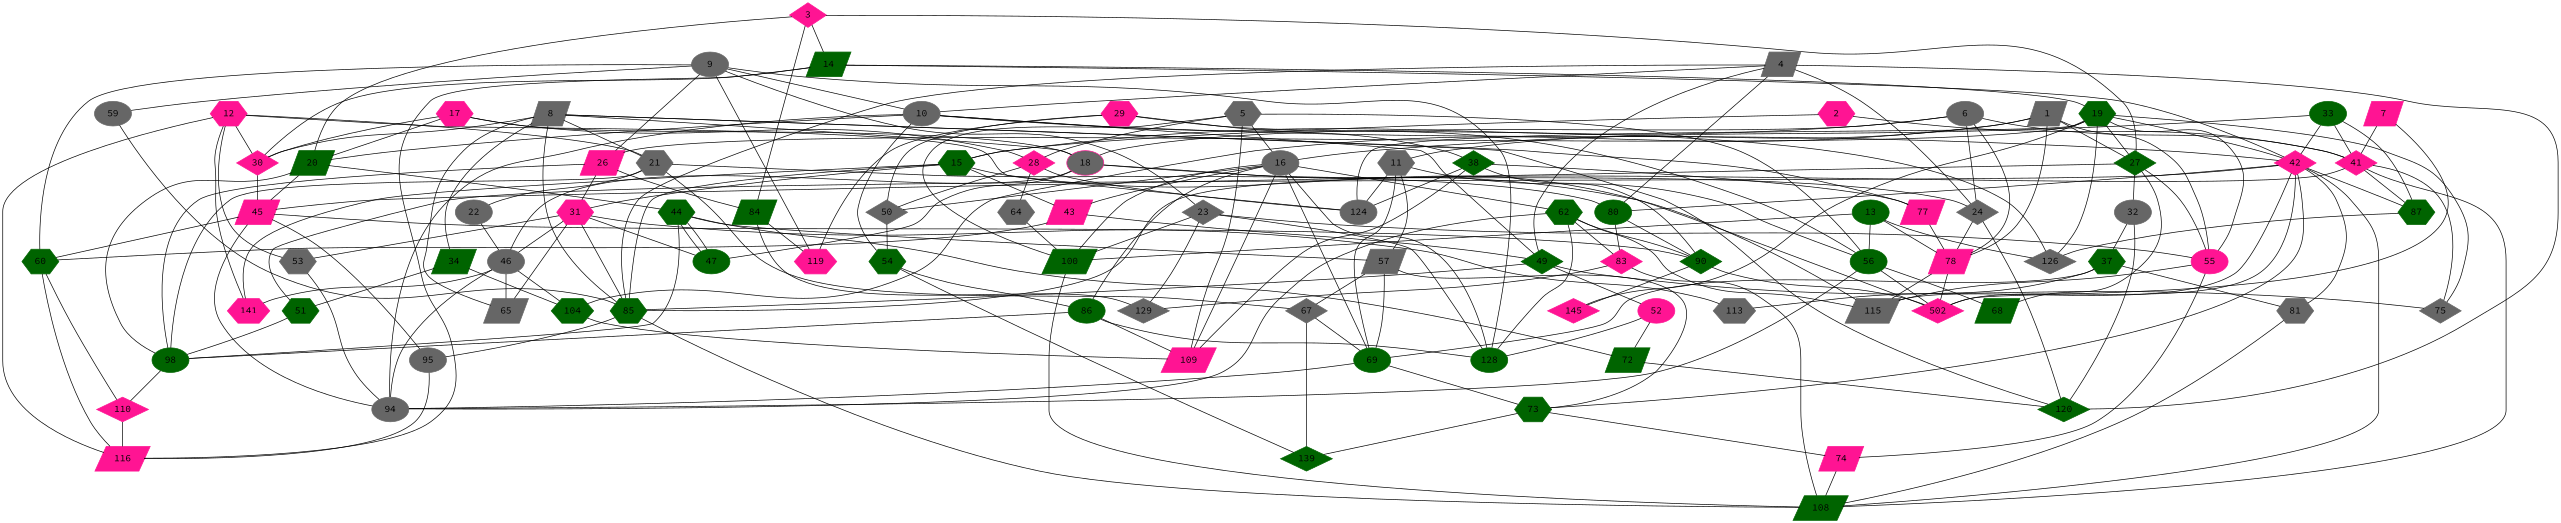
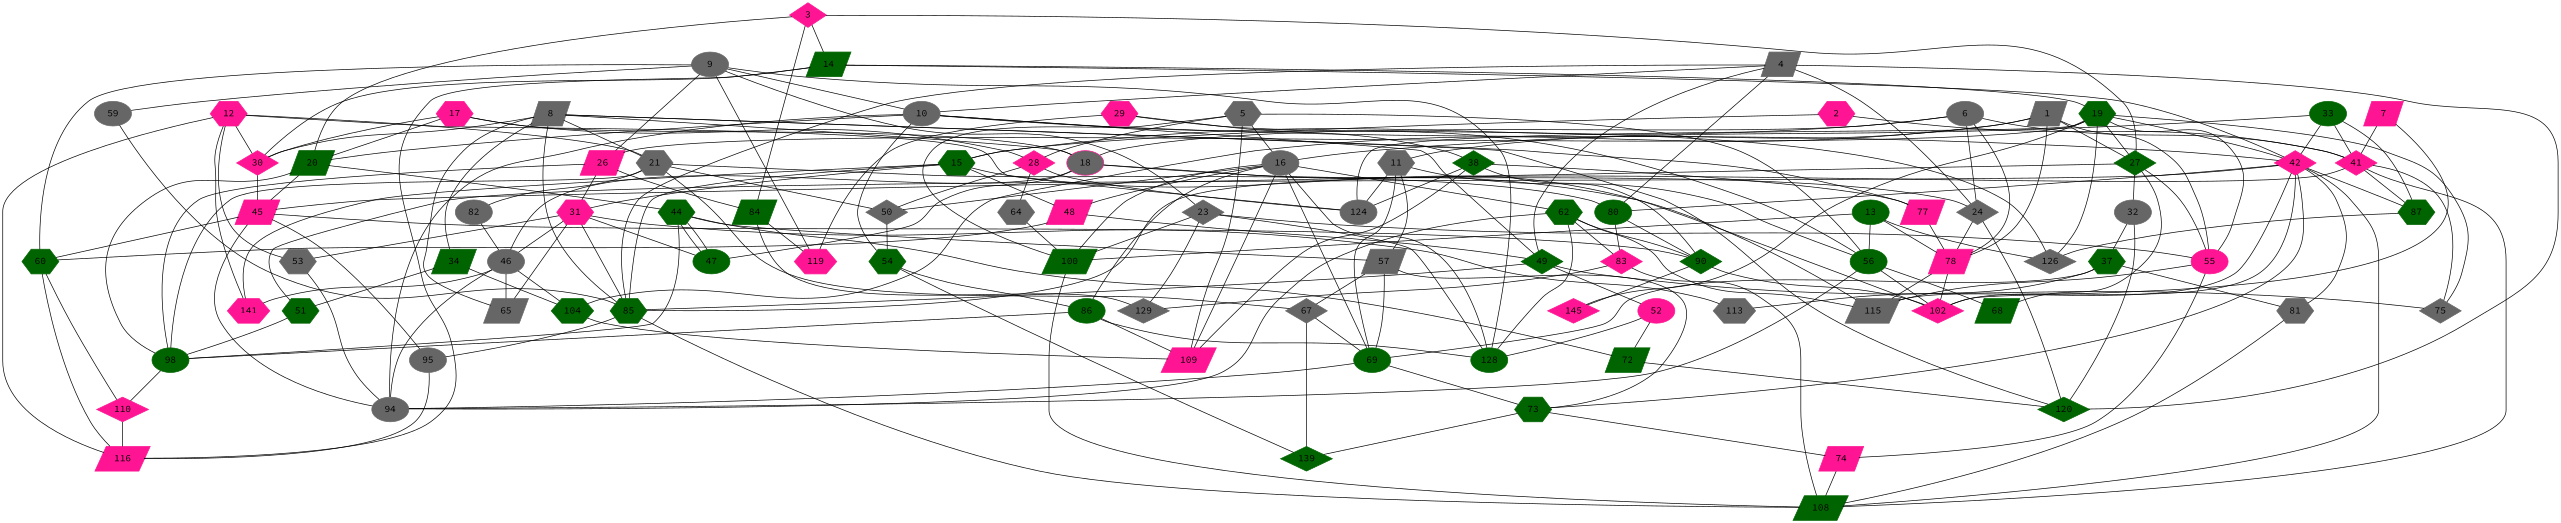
  graph {
    fontname="Source Code Pro"
    node [color=darkgreen fontname="Source Code Pro" shape=hexagon style=filled]
    edge [fontname="Source Code Pro"]
    1 [color=gray40 shape=parallelogram super="+71"]
    11 [color=gray40 super="+97"]
    27 [shape=diamond super="+76"]
    55 [color=deeppink shape=ellipse super="+96"]
    78 [color=deeppink shape=parallelogram super="+138"]
    104
    56 [shape=ellipse super="+127"]
    57 [color=gray40 shape=parallelogram super="+101"]
    69 [shape=ellipse super="+121"]
    124 [color=gray40 shape=ellipse]
    45 [color=deeppink shape=parallelogram super="+92"]
    32 [color=gray40 shape=ellipse]
    68 [shape=parallelogram]
    115 [color=gray40 shape=parallelogram]
    74 [color=deeppink shape=parallelogram]
-   102 [color=deeppink shape=diamond super="+132" label=502]
+   102 [color=deeppink shape=diamond super="+132"]
    109 [color=deeppink shape=parallelogram]
    15 [super="+39"]
    85 [super="+117"]
    141 [color=deeppink]
    31 [color=deeppink super="+123"]
-   48 [color=deeppink shape=parallelogram label=43]
+   48 [color=deeppink shape=parallelogram]
    2 [color=deeppink]
    41 [color=deeppink shape=diamond super="+122"]
    75 [color=gray40 shape=diamond]
    87 [super="+106"]
    108 [shape=parallelogram super="+135"]
    14 [shape=parallelogram super="+134"]
    30 [color=deeppink shape=diamond super="+131"]
    42 [color=deeppink shape=diamond super="+61"]
    116 [color=deeppink shape=parallelogram]
    19 [super="+63"]
    3 [color=deeppink shape=diamond]
    20 [shape=parallelogram super="+111"]
    84 [shape=parallelogram super="+140"]
    44
    98 [shape=ellipse super="+118"]
    119 [color=deeppink]
    129 [color=gray40 shape=diamond]
    4 [color=gray40 shape=parallelogram super="+99"]
    10 [color=gray40 shape=ellipse super="+133"]
    24 [color=gray40 shape=diamond super="+143"]
    49 [shape=diamond super="+82"]
    80 [shape=ellipse super="+88"]
    120 [shape=diamond super="+144"]
    54
    94 [color=gray40 shape=ellipse super="+107"]
    52 [color=deeppink shape=ellipse]
    90 [shape=diamond]
    83 [color=deeppink shape=diamond super="+125"]
    95 [color=gray40 shape=ellipse]
    5 [color=gray40 super="+91"]
    28 [color=deeppink shape=diamond super="+66"]
    n54 [color=gray40 label=16 shape=ellipse super="+79"]
    100 [shape=parallelogram]
    50 [color=gray40 shape=diamond]
    64 [color=gray40]
    128 [shape=ellipse super="+137"]
    62 [super="+142"]
    86 [shape=ellipse super="+93"]
    6 [color=gray40 shape=ellipse]
    18 [color=deeppink fillcolor=gray40 shape=ellipse]
    46 [color=gray40 shape=ellipse super="+103"]
    47 [shape=ellipse]
    7 [color=deeppink shape=parallelogram]
    8 [color=gray40 shape=parallelogram super="+70"]
    21 [color=gray40 super="+114"]
    34 [shape=parallelogram]
    65 [color=gray40 shape=parallelogram]
    77 [color=deeppink shape=parallelogram]
-   22 [color=gray40 shape=ellipse]
+   22 [color=gray40 shape=ellipse label=82]
    67 [color=gray40 shape=diamond super="+105"]
    51
    9 [color=gray40 shape=ellipse super="+16"]
    23 [color=gray40 shape=diamond super="+25"]
    26 [color=deeppink shape=parallelogram super="+58"]
    59 [color=gray40 shape=ellipse]
    60 [super="+112"]
    110 [color=deeppink shape=diamond]
    81 [color=gray40]
    73 [super="+130"]
    139 [shape=diamond]
    12 [color=deeppink super="+35"]
    53 [color=gray40]
    13 [shape=ellipse super="+136"]
    126 [color=gray40 shape=diamond]
    145 [color=deeppink shape=diamond]
    113 [color=gray40]
    17 [color=deeppink]
    72 [shape=parallelogram]
    37 [super="+89"]
    38 [shape=diamond super="+40"]
    29 [color=deeppink]
    33 [shape=ellipse super="+43"]
    1 -- 11
    1 -- 27
    1 -- 55
    1 -- 78 [weight=2]
    1 -- 104
    11 -- 56
    11 -- 57
    11 -- 69
    11 -- 124
    27 -- 55
    27 -- 45
    27 -- 32
    27 -- 68
    55 -- 115
    55 -- 74
    78 -- 115
    78 -- 102
    104 -- 109
    56 -- 68
    56 -- 102
    56 -- 94
    57 -- 69
    57 -- 67
    57 -- 73
    69 -- 94
    69 -- 73
    45 -- 94
    45 -- 90
    45 -- 95
    45 -- 60
    32 -- 120
    32 -- 37
    74 -- 108
    15 -- 102
    15 -- 85
    15 -- 141
    15 -- 31
    15 -- 48
    85 -- 108 [weight=2]
    85 -- 95
    31 -- 85
    31 -- 46
    31 -- 47
    31 -- 65
    31 -- 53
    31 -- 113
    48 -- 49
    48 -- 60
    2 -- 15
    2 -- 41
    41 -- 85
    41 -- 75
    41 -- 87
    41 -- 108
    87 -- 126
    14 -- 30
    14 -- 42
    14 -- 116
    14 -- 19
    30 -- 45
    42 -- 115
    42 -- 102
    42 -- 87
    42 -- 108
    42 -- 80
    42 -- 51
    42 -- 81
    42 -- 73
    19 -- 27
    19 -- 55
    19 -- 124
    19 -- 75
    19 -- 42
    19 -- 26
    19 -- 126
    19 -- 145
    3 -- 27
    3 -- 14
    3 -- 20
    3 -- 84
    20 -- 45 [weight=2]
    20 -- 44
    20 -- 98
    84 -- 119
    84 -- 129
    44 -- 57
    44 -- 98
    44 -- 47
    44 -- 47
    44 -- 72
    98 -- 110
    4 -- 85
    4 -- 10
    4 -- 24 [weight=2]
    4 -- 49
    4 -- 80
    4 -- 120
    10 -- 56
    10 -- 42
    10 -- 20
    10 -- 49
    10 -- 54
    10 -- 94
    24 -- 78
    24 -- 120
    49 -- 85
    49 -- 75
    49 -- 52
    80 -- 90
    80 -- 83
    54 -- 86
    54 -- 139
    52 -- 128
    52 -- 72
    90 -- 102
    90 -- 145
    83 -- 108
    83 -- 129
    95 -- 116
    5 -- 56
    5 -- 109
    5 -- 28
    5 -- n54
    5 -- 100
    28 -- 124
    28 -- 50
    28 -- 64
    n54 -- 69
    n54 -- 109
    n54 -- 48
    n54 -- 100
    n54 -- 50
    n54 -- 128
    n54 -- 62
    n54 -- 86
    100 -- 108
    50 -- 54
    64 -- 100
    62 -- 115
    62 -- 94
    62 -- 90
    62 -- 83
    62 -- 128
    86 -- 109
    86 -- 98
    86 -- 128
    6 -- 78
    6 -- 15
    6 -- 41
    6 -- 24
    6 -- 18
    18 -- 115
    18 -- 24
    18 -- 46
    18 -- 47
    46 -- 104
    46 -- 141
    46 -- 94
    46 -- 65
    7 -- 102
    7 -- 41
    8 -- 85
    8 -- 30
    8 -- 120
    8 -- 18
    8 -- 21
    8 -- 34
    8 -- 65
    8 -- 77
    21 -- 98
    21 -- 80
    21 -- 22
    21 -- 67
    34 -- 104
    34 -- 51
    77 -- 78
    22 -- 46
    67 -- 69
    67 -- 139 [weight=2]
    51 -- 98
    9 -- 119
    9 -- 10
    9 -- 128
    9 -- 23
    9 -- 26
    9 -- 59
    9 -- 60
    23 -- 55
    23 -- 129
    23 -- 100
    23 -- 128
    26 -- 31
    26 -- 84
    26 -- 98
    59 -- 85
    60 -- 116
    60 -- 110
    110 -- 116
    81 -- 108
    73 -- 74
    73 -- 139 [weight=2]
    12 -- 124
    12 -- 141
    12 -- 30
    12 -- 116
    12 -- 21
    12 -- 53
    53 -- 94
    13 -- 78
    13 -- 56 [weight=2]
    13 -- 100
    13 -- 126
    17 -- 30
    17 -- 20
    17 -- 28
    17 -- 18
    72 -- 120
    37 -- 69
    37 -- 81
    37 -- 113
    38 -- 124
    38 -- 109
    38 -- 90
    38 -- 77
    29 -- 119
-   29 -- 50
+   21 -- 50
    29 -- 126
    29 -- 38
    33 -- 41
    33 -- 87
    33 -- 42
    33 -- n54
  }
